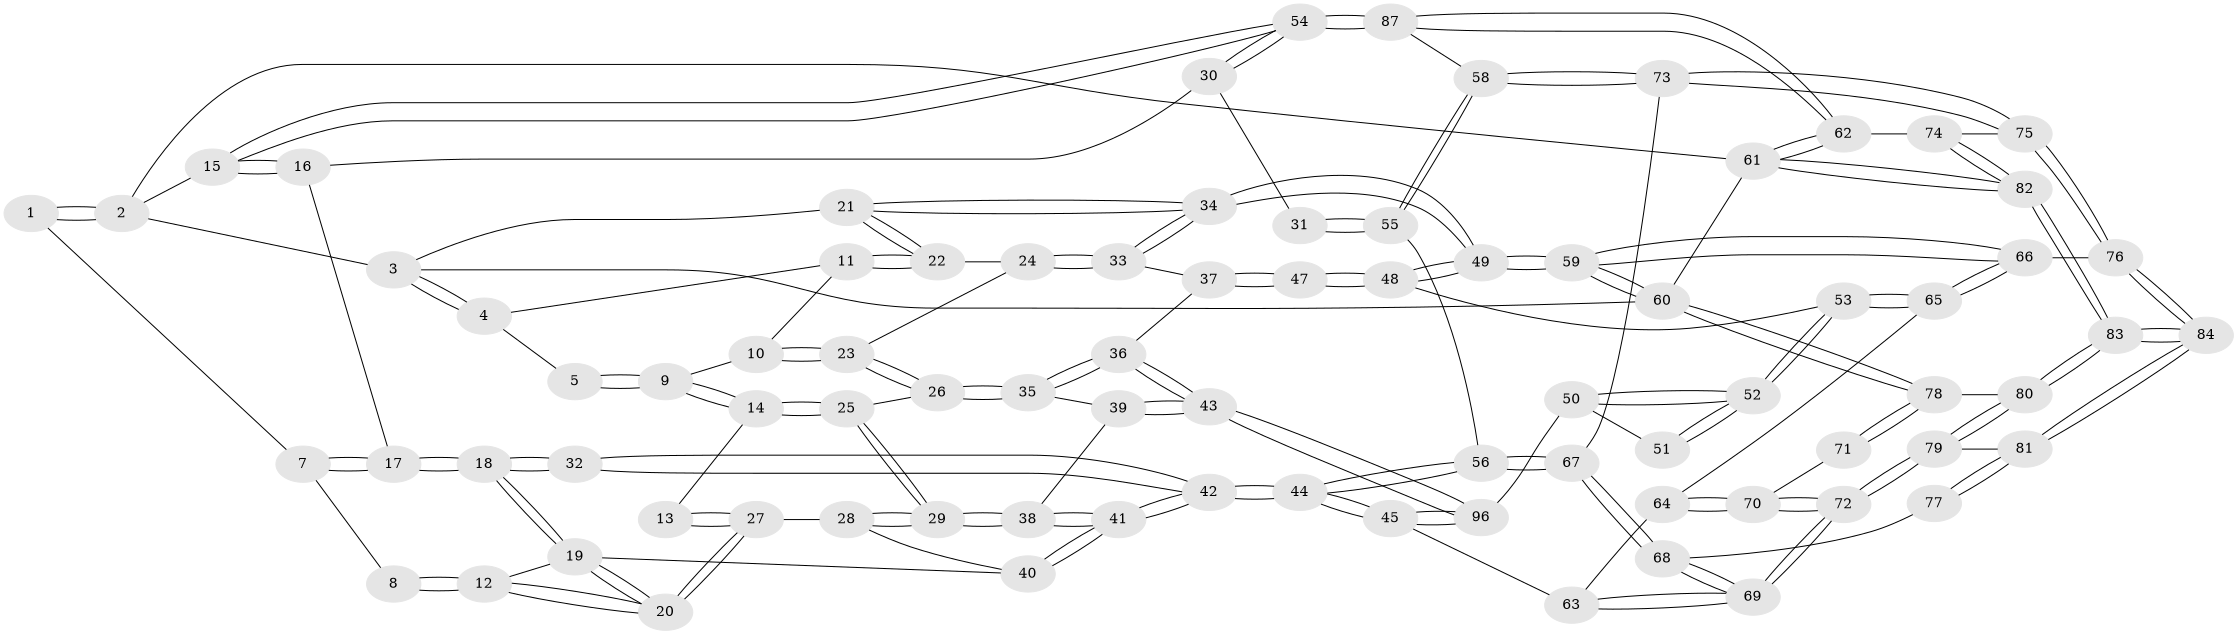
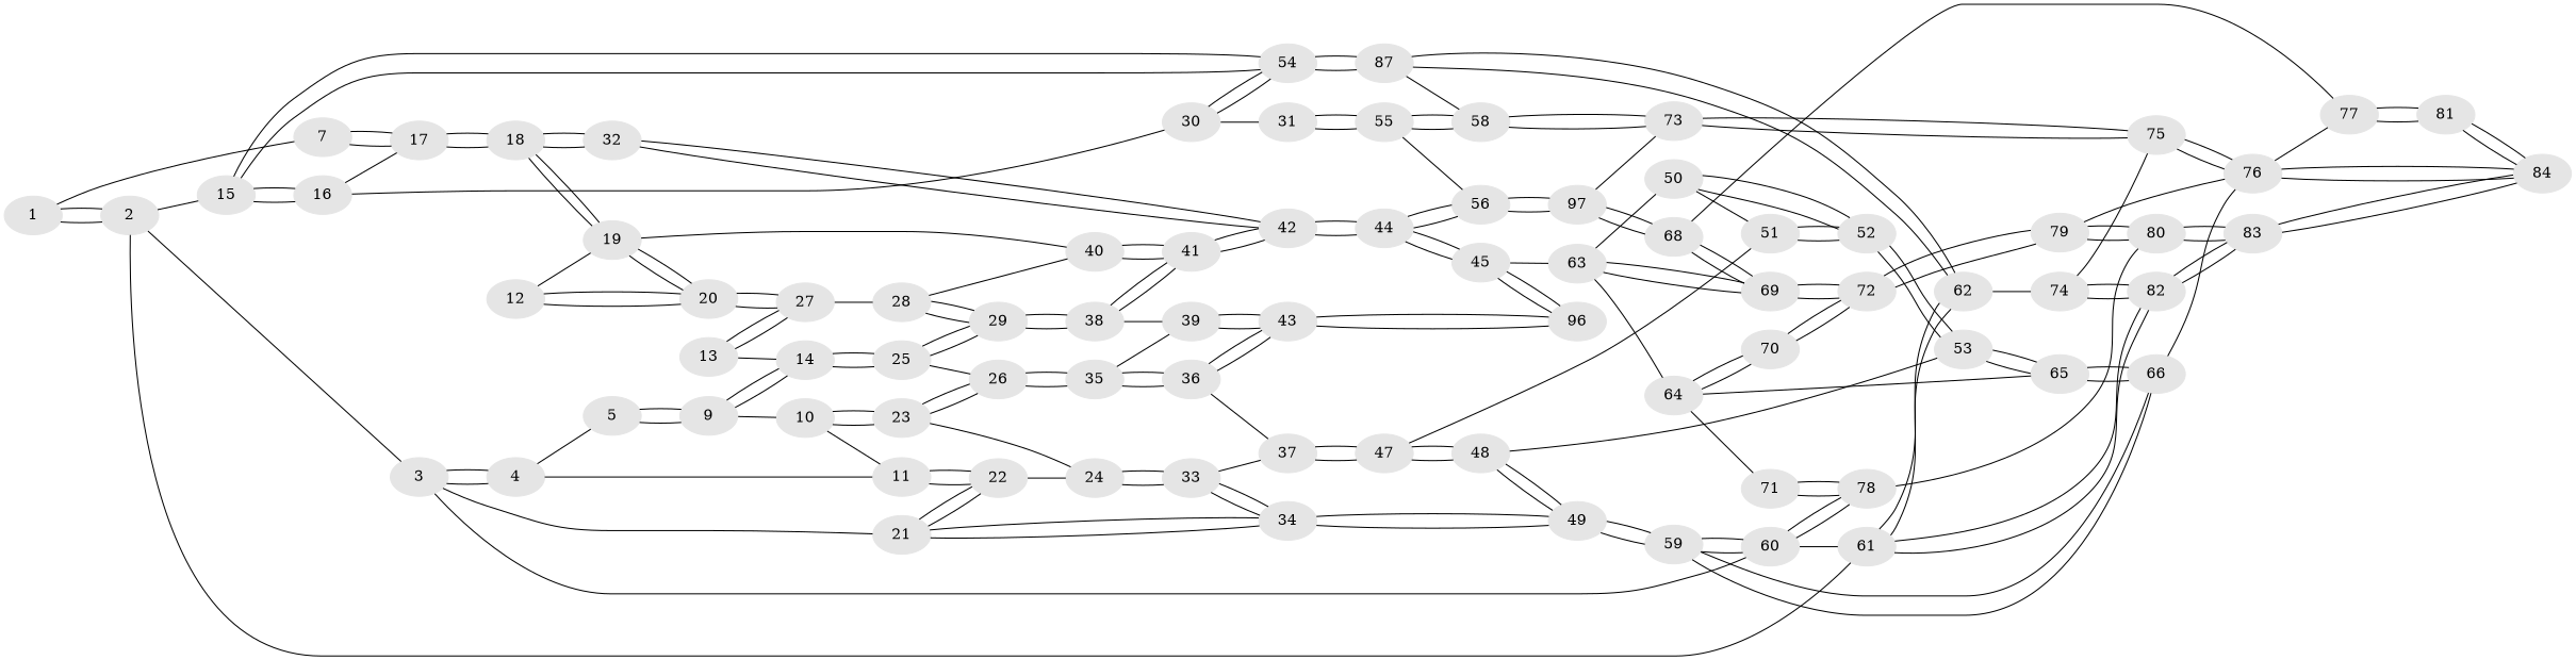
  graph {
    rankdir=LR
    node [color=gray90 style=filled]
    1
    2
    7
    3
    15
    61
-   8
    17
    4
    21
    60
    16
    54
    62
    82
    5
    11
    22
    34
    78
    9
    10
    14
    12
    18
    20
    19
    23
    25
    24
    26
    13
    27
    28
    29
    30
    n37 [label=87]
    31
    32
    40
    42
    41
    49
    33
    35
    37
    38
    36
    39
    55
    56
    58
    44
    47
    59
    43
    n57 [label=96]
    48
    51
    45
    50
    63
-   67
+   67 [label=97]
    64
    69
    52
    53
    65
    66
    73
    68
    74
    75
    76
    80
    83
    70
    72
    71
    77
    81
    79
    84
    1 -- 2
    1 -- 2
    1 -- 7
    2 -- 3
    2 -- 15
    2 -- 61
-   7 -- 8
    7 -- 17
    7 -- 17
    3 -- 4
    3 -- 4
    3 -- 21
    3 -- 60
    15 -- 16
    15 -- 16
    15 -- 54
    15 -- 54
    61 -- 62
    61 -- 62
    61 -- 82
    61 -- 82
-   8 -- 12
-   8 -- 12
    17 -- 18
    17 -- 18
    4 -- 5
    4 -- 11
    21 -- 22
    21 -- 22
    21 -- 34
    21 -- 34
    60 -- 61
    60 -- 78
    60 -- 78
    16 -- 17
    16 -- 30
    54 -- n37
    54 -- n37
    62 -- 74
    82 -- 83
    82 -- 83
    5 -- 9
    5 -- 9
    11 -- 22
    11 -- 22
    22 -- 24
    34 -- 49
    34 -- 49
    78 -- 80
    9 -- 10
    9 -- 14
    9 -- 14
    10 -- 11
    10 -- 23
    10 -- 23
    14 -- 25
    14 -- 25
    12 -- 20
    12 -- 20
    12 -- 19
    18 -- 19
    18 -- 19
    18 -- 32
    18 -- 32
    20 -- 27
    20 -- 27
    19 -- 20
    19 -- 20
    19 -- 40
    23 -- 24
    23 -- 26
    23 -- 26
    25 -- 26
    25 -- 29
    25 -- 29
    24 -- 33
    24 -- 33
    26 -- 35
    26 -- 35
    13 -- 14
    13 -- 27
    13 -- 27
    27 -- 28
    28 -- 29
    28 -- 29
    28 -- 40
    29 -- 38
    29 -- 38
    30 -- 54
    30 -- 54
    30 -- 31
    n37 -- 62
    n37 -- 62
    n37 -- 58
    31 -- 55
    31 -- 55
    32 -- 42
    32 -- 42
    40 -- 41
    40 -- 41
    42 -- 44
    42 -- 44
    41 -- 42
    41 -- 42
    49 -- 59
    49 -- 59
    33 -- 34
    33 -- 34
    33 -- 37
    35 -- 36
    35 -- 36
    35 -- 39
    37 -- 47
    37 -- 47
    38 -- 41
    38 -- 41
    38 -- 39
    36 -- 37
    36 -- 43
    36 -- 43
    39 -- 43
    39 -- 43
    55 -- 56
    55 -- 58
    55 -- 58
    56 -- 67
    56 -- 67
    58 -- 73
    58 -- 73
    44 -- 56
    44 -- 56
    44 -- 45
    44 -- 45
    47 -- 48
    47 -- 48
+   47 -- 51
    59 -- 60
    59 -- 60
    59 -- 66
    59 -- 66
    43 -- n57
    43 -- n57
-   n57 -- 50
+   63 -- 50
    48 -- 49
    48 -- 49
    48 -- 53
    51 -- 52
    51 -- 52
    45 -- n57
    45 -- n57
    45 -- 63
    50 -- 51
    50 -- 52
    50 -- 52
    63 -- 64
    63 -- 69
    63 -- 69
    67 -- 73
    67 -- 68
    67 -- 68
    64 -- 65
    64 -- 70
    64 -- 70
    69 -- 72
    69 -- 72
    52 -- 53
    52 -- 53
    53 -- 65
    53 -- 65
    65 -- 66
    65 -- 66
    66 -- 76
    73 -- 75
    73 -- 75
    68 -- 69
    68 -- 69
    68 -- 77
    74 -- 82
    74 -- 82
    74 -- 75
    75 -- 76
    75 -- 76
+   76 -- 77
    76 -- 84
    76 -- 84
    80 -- 83
    80 -- 83
    83 -- 84
    83 -- 84
    70 -- 72
    70 -- 72
-   70 -- 71
+   64 -- 71
    72 -- 79
    72 -- 79
    71 -- 78
    71 -- 78
    77 -- 81
    77 -- 81
    81 -- 84
    81 -- 84
    79 -- 80
    79 -- 80
-   79 -- 81
+   79 -- 76
  }
